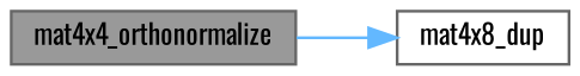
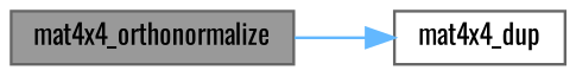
  digraph {
    rankdir=LR
    fontname=Oswald
    node [fontname=Oswald fontsize=10 shape=box style=filled]
    n1 [color=gray40 fillcolor=grey60 fontcolor=black height=0.2 label=mat4x4_orthonormalize width=0.4]
-   n2 [color=grey40 fillcolor=white height=0.2 label=mat4x8_dup width=0.4]
+   n2 [color=grey40 fillcolor=white height=0.2 label=mat4x4_dup width=0.4]
    n1 -> n2 [color=steelblue1 fontname=Oswald fontsize=10 labelfontname=Helvetica labelfontsize=10 style=solid]
  }
